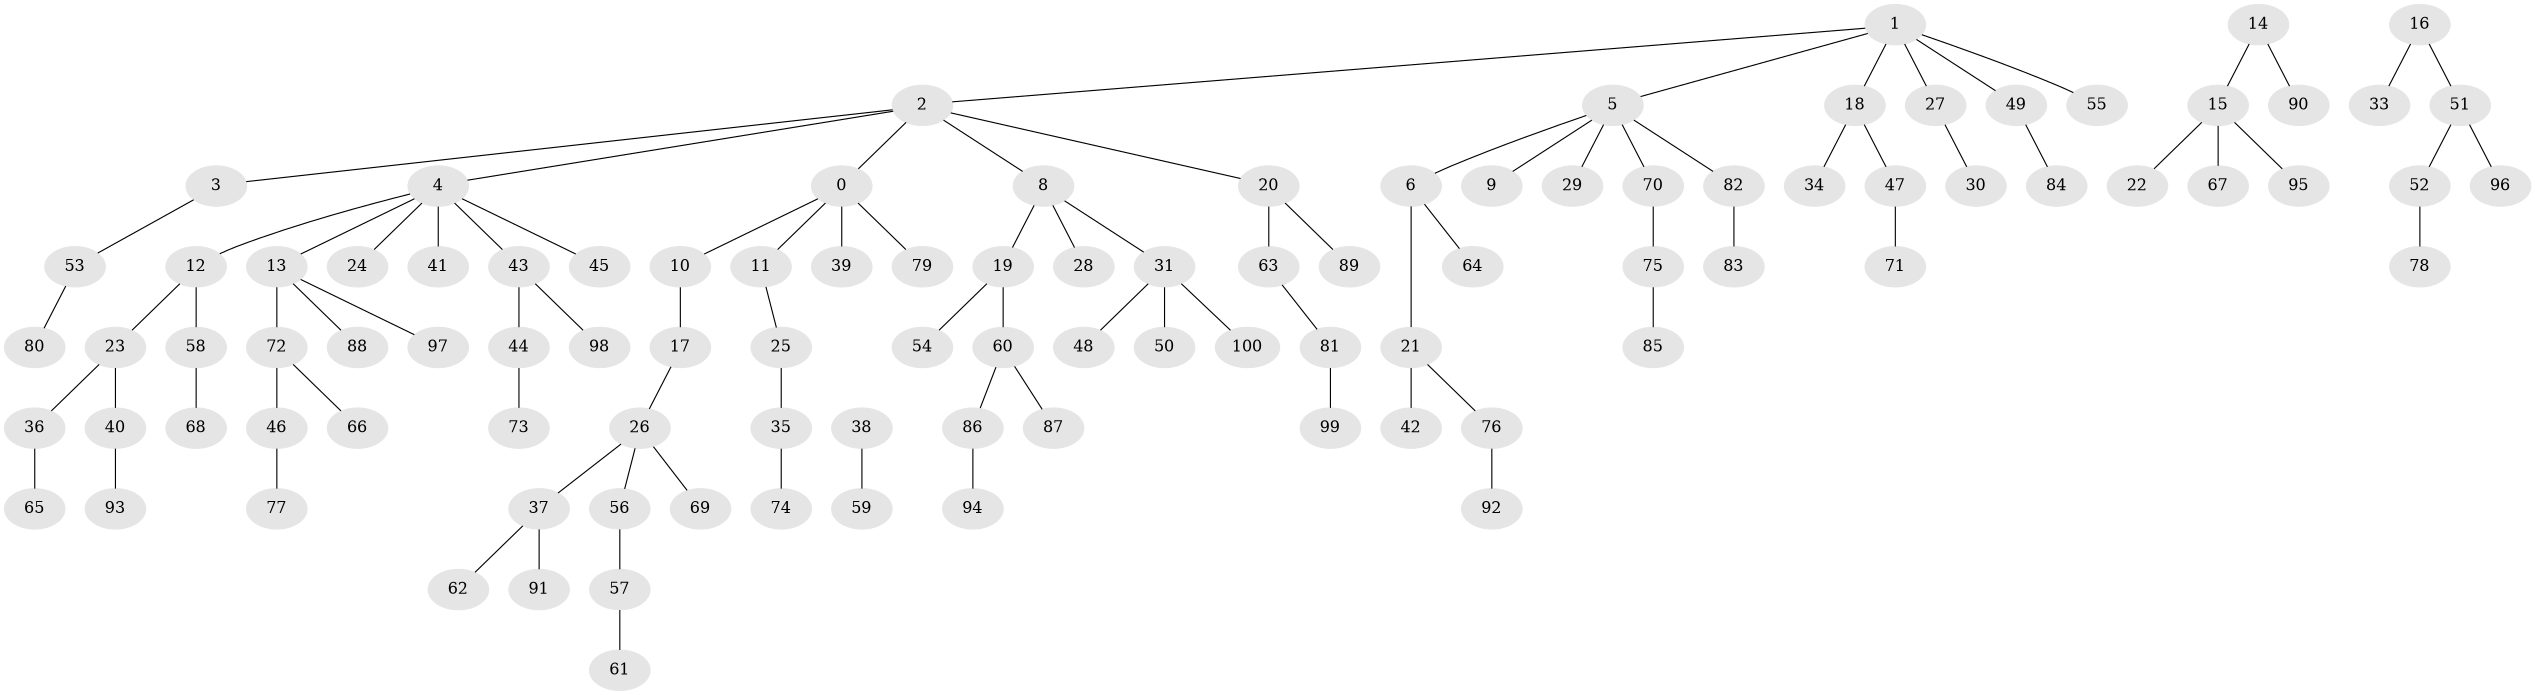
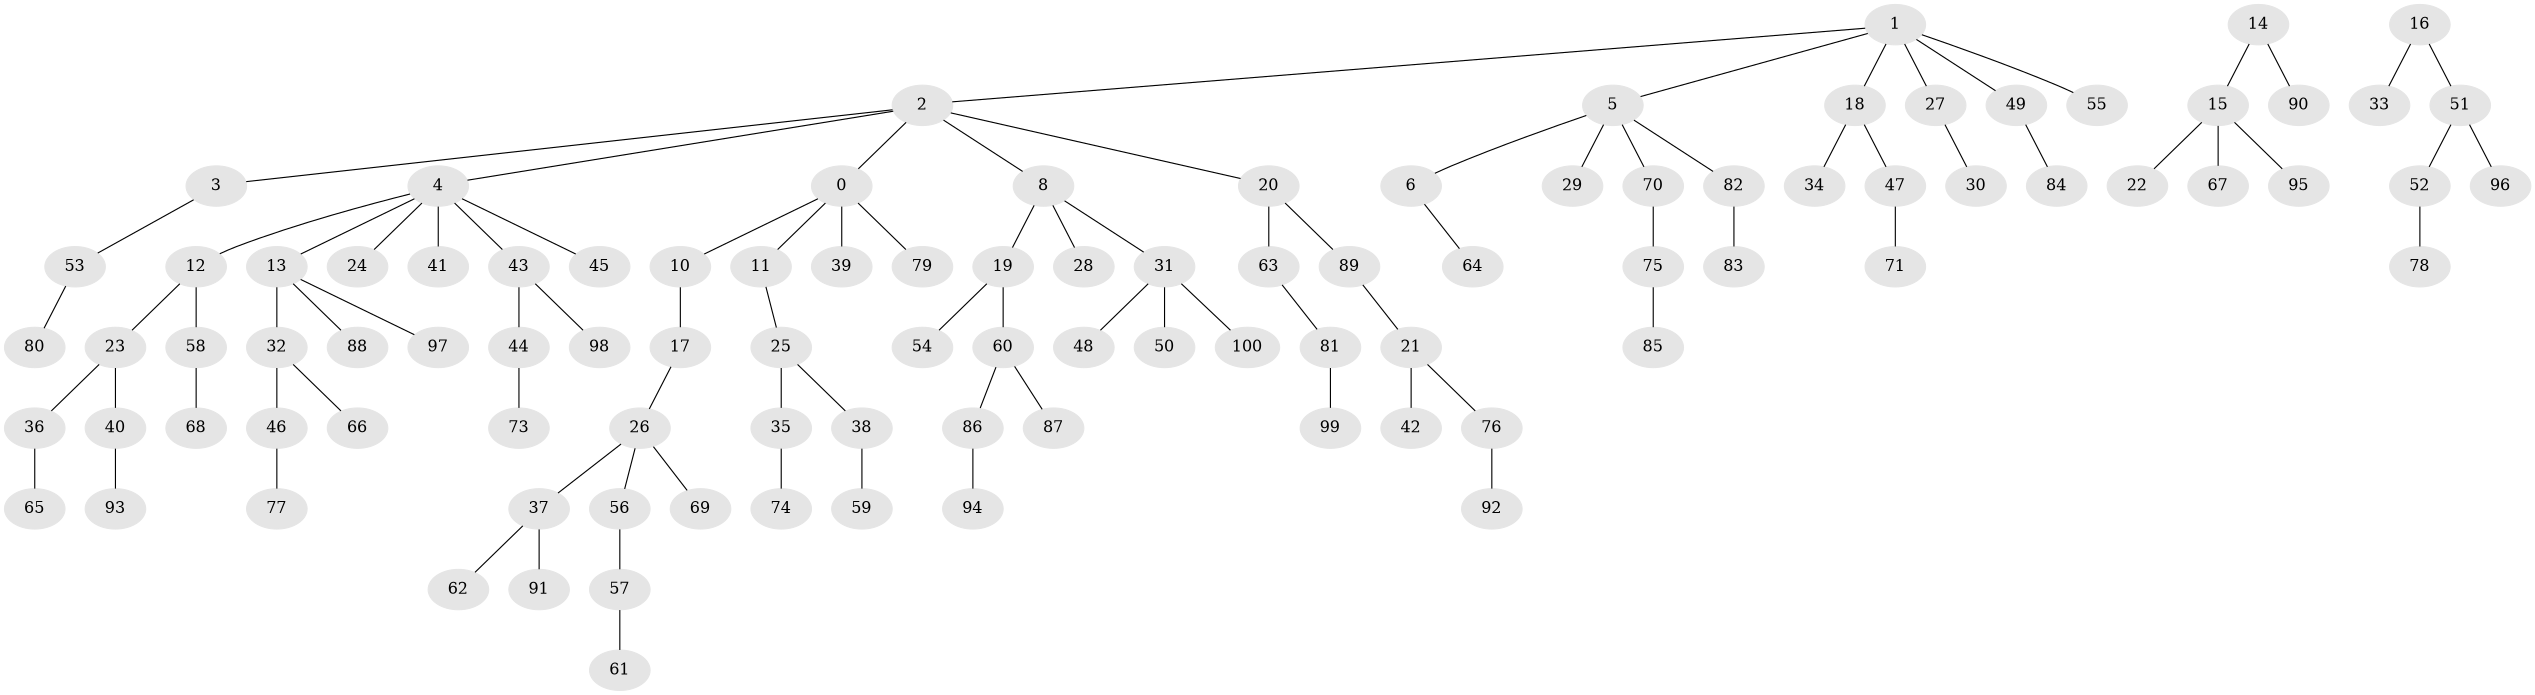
  graph {
    node [color=gray90 style=filled]
    1
    2
    5
    18
    27
    49
    55
    3
    4
    n10 [label=0]
    8
    20
    6
-   9
    29
    70
    82
    34
    47
    30
    84
    53
    12
    13
    24
    41
    43
    45
    10
    11
    39
    79
    19
    28
    31
    63
    89
    80
    23
    58
-   32 [label=72]
+   32
    88
    97
    44
    98
    21
    64
    75
    83
    42
    76
    17
    25
    54
    60
    48
    50
    100
    26
    14
    15
    90
    35
    38
    36
    40
    68
    46
    66
    22
    67
    95
    16
    33
    51
    52
    96
    37
    56
    69
    71
    86
    87
    81
    92
    65
    93
    74
    59
    62
    91
    57
    77
    73
    78
    61
    94
    99
    85
    1 -- 2
    1 -- 5
    1 -- 18
    1 -- 27
    1 -- 49
    1 -- 55
    2 -- 3
    2 -- 4
    2 -- n10
    2 -- 8
    2 -- 20
    5 -- 6
-   5 -- 9
    5 -- 29
    5 -- 70
    5 -- 82
    18 -- 34
    18 -- 47
    27 -- 30
    49 -- 84
    3 -- 53
    4 -- 12
    4 -- 13
    4 -- 24
    4 -- 41
    4 -- 43
    4 -- 45
    n10 -- 10
    n10 -- 11
    n10 -- 39
    n10 -- 79
    8 -- 19
    8 -- 28
    8 -- 31
    20 -- 63
    20 -- 89
-   6 -- 21
+   89 -- 21
    6 -- 64
    70 -- 75
    82 -- 83
    47 -- 71
    53 -- 80
    12 -- 23
    12 -- 58
    13 -- 32
    13 -- 88
    13 -- 97
    43 -- 44
    43 -- 98
    10 -- 17
    11 -- 25
    19 -- 54
    19 -- 60
    31 -- 48
    31 -- 50
    31 -- 100
    63 -- 81
    23 -- 36
    23 -- 40
    58 -- 68
    32 -- 46
    32 -- 66
    44 -- 73
    21 -- 42
    21 -- 76
    75 -- 85
    76 -- 92
    17 -- 26
    25 -- 35
+   25 -- 38
    60 -- 86
    60 -- 87
    26 -- 37
    26 -- 56
    26 -- 69
    14 -- 15
    14 -- 90
    15 -- 22
    15 -- 67
    15 -- 95
    35 -- 74
    38 -- 59
    36 -- 65
    40 -- 93
    46 -- 77
    16 -- 33
    16 -- 51
    51 -- 52
    51 -- 96
    52 -- 78
    37 -- 62
    37 -- 91
    56 -- 57
    86 -- 94
    81 -- 99
    57 -- 61
  }
